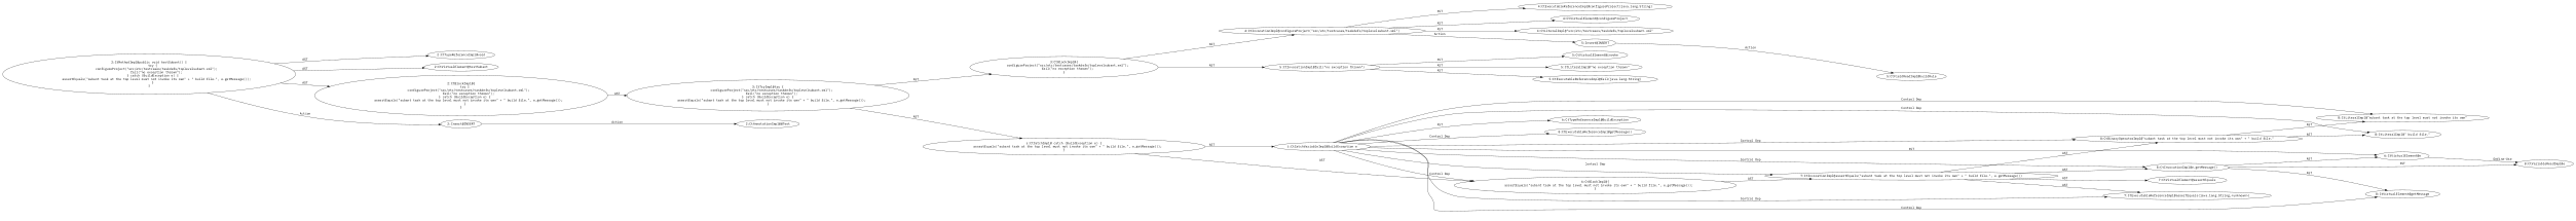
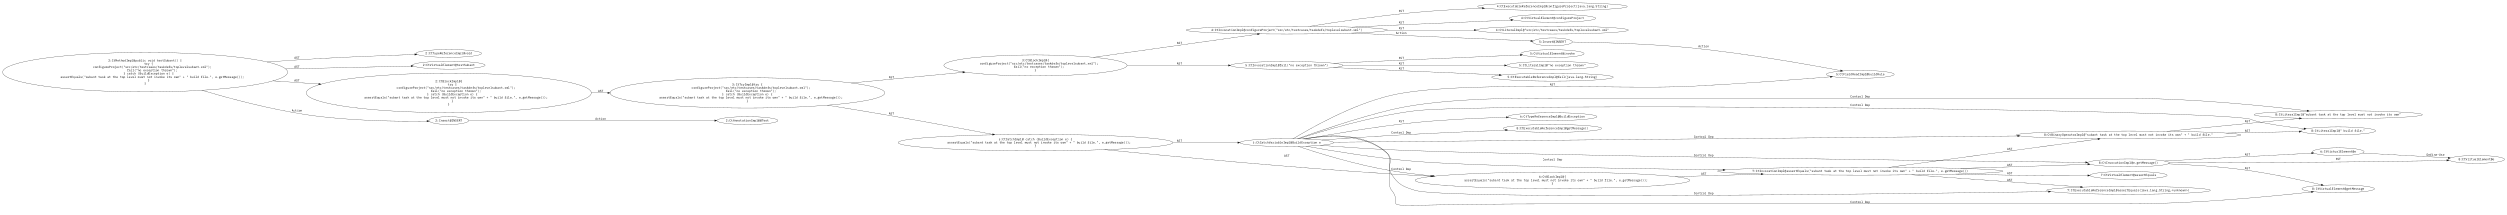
  digraph {
    fontname="IBM Plex Mono"
    rankdir=LR
    node [fontname="IBM Plex Mono" shape=ellipse]
    edge [fontname="IBM Plex Mono"]
    n1 [label="2:CtTypeReferenceImpl@void"]
    n2 [label="2:CtVirtualElement@testSubant"]
    n3 [label="4:CtExecutableReferenceImpl@configureProject(java.lang.String)"]
    n4 [label="4:CtVirtualElement@configureProject"]
    n5 [label="4:CtLiteralImpl@\"src/etc/testcases/taskdefs/toplevelsubant.xml\""]
    n6 [label="4:CtInvocationImpl@configureProject(\"src/etc/testcases/taskdefs/toplevelsubant.xml\")"]
    n7 [label="5:Insert@INSERT"]
    n8 [label="5:CtFieldReadImpl@buildRule"]
    n9 [label="5:CtExecutableReferenceImpl@fail(java.lang.String)"]
    n10 [label="5:CtVirtualElement@invoke"]
    n11 [label="5:CtLiteralImpl@\"no exception thrown\""]
    n12 [label="5:CtInvocationImpl@fail(\"no exception thrown\")"]
    n13 [label="3:CtBlockImpl@\{\n    configureProject(\"src/etc/testcases/taskdefs/toplevelsubant.xml\");\n    fail(\"no exception thrown\");\n\}"]
    n14 [label="6:CtVirtualElement@e"]
-   n15 [label="8:CtVariableReadImpl@e"]
+   n15 [label="8:CtVirtualElement@e"]
    n16 [label="6:CtTypeReferenceImpl@BuildException"]
    n17 [label="6:CtCatchVariableImpl@BuildException e"]
    n18 [label="7:CtExecutableReferenceImpl@assertEquals(java.lang.String,<unknown>)"]
    n19 [label="8:CtLiteralImpl@\"subant task at the top level must not invoke its own\""]
    n20 [label="8:CtLiteralImpl@\" build file.\""]
    n21 [label="8:CtBinaryOperatorImpl@\"subant task at the top level must not invoke its own\" + \" build file.\""]
    n22 [label="8:CtExecutableReferenceImpl@getMessage()"]
    n23 [label="8:CtInvocationImpl@e.getMessage()"]
    n24 [label="7:CtInvocationImpl@assertEquals(\"subant task at the top level must not invoke its own\" + \" build file.\", e.getMessage())"]
    n25 [label="6:CtBlockImpl@\{\n    assertEquals(\"subant task at the top level must not invoke its own\" + \" build file.\", e.getMessage());\n\}"]
    n26 [label="8:CtVirtualElement@getMessage"]
    n27 [label="7:CtVirtualElement@assertEquals"]
    n28 [label="6:CtCatchImpl@ catch (BuildException e) \{\n    assertEquals(\"subant task at the top level must not invoke its own\" + \" build file.\", e.getMessage());\n\}"]
    n29 [label="3:CtTryImpl@try \{\n    configureProject(\"src/etc/testcases/taskdefs/toplevelsubant.xml\");\n    fail(\"no exception thrown\");\n\} catch (BuildException e) \{\n    assertEquals(\"subant task at the top level must not invoke its own\" + \" build file.\", e.getMessage());\n\}"]
    n30 [label="2:CtBlockImpl@\{\n    try \{\n        configureProject(\"src/etc/testcases/taskdefs/toplevelsubant.xml\");\n        fail(\"no exception thrown\");\n    \} catch (BuildException e) \{\n        assertEquals(\"subant task at the top level must not invoke its own\" + \" build file.\", e.getMessage());\n    \}\n\}"]
    n31 [label="2:CtMethodImpl@public void testSubant() \{\n    try \{\n        configureProject(\"src/etc/testcases/taskdefs/toplevelsubant.xml\");\n        fail(\"no exception thrown\");\n    \} catch (BuildException e) \{\n        assertEquals(\"subant task at the top level must not invoke its own\" + \" build file.\", e.getMessage());\n    \}\n\}"]
    n32 [label="2:Insert@INSERT"]
    n33 [label="2:CtAnnotationImpl@@Test"]
    n6 -> n3 [label=AST]
    n6 -> n4 [label=AST]
    n6 -> n5 [label=AST]
    n6 -> n7 [label=Action]
    n7 -> n8 [label=Action]
    n12 -> n9 [label=AST]
    n12 -> n10 [label=AST]
    n12 -> n11 [label=AST]
    n13 -> n6 [label=AST]
    n13 -> n12 [label=AST]
    n14 -> n15 [label="Define-Use"]
-   n17 -> n14 [label=AST]
+   n17 -> n8 [label=AST]
    n17 -> n16 [label=AST]
    n17 -> n18 [label="Control Dep"]
    n17 -> n19 [label="Control Dep"]
    n17 -> n20 [label="Control Dep"]
    n17 -> n21 [label="Control Dep"]
    n17 -> n22 [label="Control Dep"]
    n17 -> n23 [label="Control Dep"]
    n17 -> n24 [label="Control Dep"]
    n17 -> n25 [label="Control Dep"]
    n17 -> n26 [label="Control Dep"]
    n21 -> n19 [label=AST]
    n21 -> n20 [label=AST]
    n23 -> n14 [label=AST]
    n23 -> n15 [label=AST]
    n23 -> n26 [label=AST]
    n24 -> n18 [label=AST]
    n24 -> n21 [label=AST]
    n24 -> n23 [label=AST]
    n24 -> n27 [label=AST]
    n25 -> n24 [label=AST]
    n28 -> n17 [label=AST]
    n28 -> n25 [label=AST]
    n29 -> n13 [label=AST]
    n29 -> n28 [label=AST]
    n30 -> n29 [label=AST]
    n31 -> n1 [label=AST]
    n31 -> n2 [label=AST]
    n31 -> n30 [label=AST]
    n31 -> n32 [label=Action]
    n32 -> n33 [label=Action]
  }
